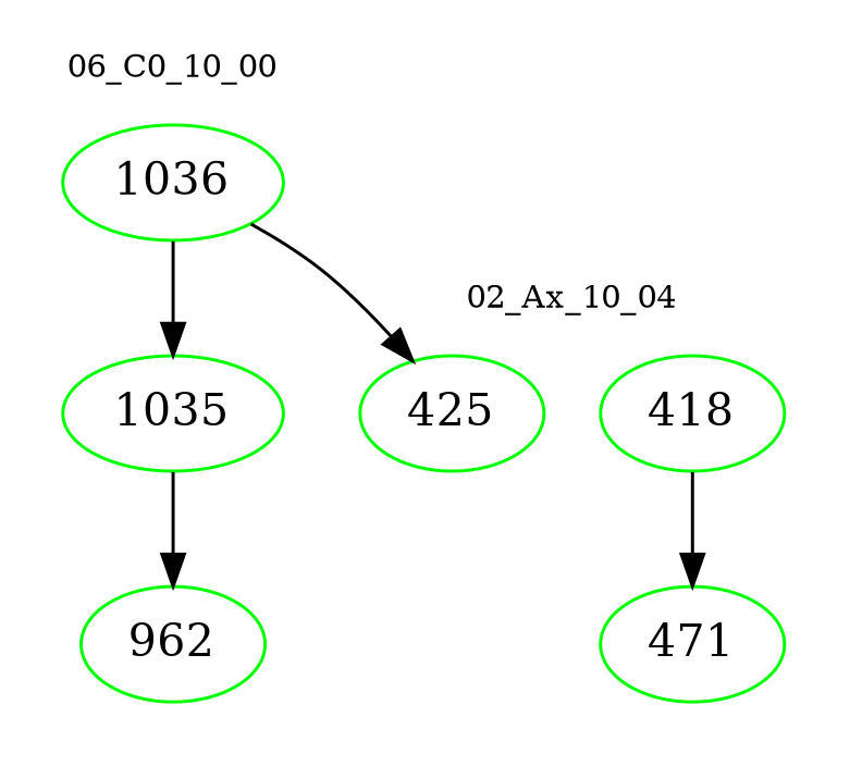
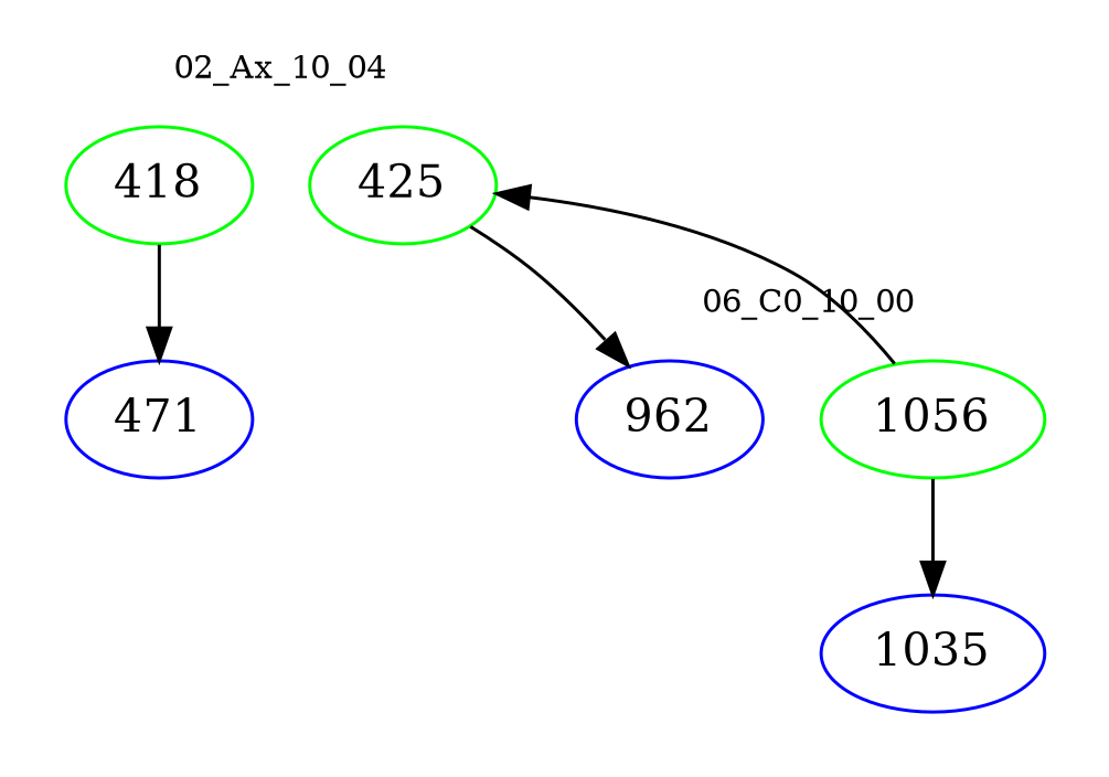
  digraph {
    node [color=green]
    edge [color=black]
    n1 [label=418]
-   n2 [label=471]
+   n2 [color=blue label=471]
    n3 [label=425]
-   n4 [label=1036]
-   n5 [label=1035]
-   n6 [label=962]
+   n4 [label=1056]
+   n5 [color=blue label=1035]
+   n6 [color=blue label=962]
    subgraph cluster_1 {
      color=white
      fontsize=10
      label="02_Ax_10_04"
      n1
      n2
      n3
    }
    subgraph cluster_2 {
      color=white
      fontsize=10
      label="06_C0_10_00"
      n4
      n5
      n6
    }
    n1 -> n2
    n4 -> n3
    n4 -> n5
-   n5 -> n6
+   n3 -> n6
  }
